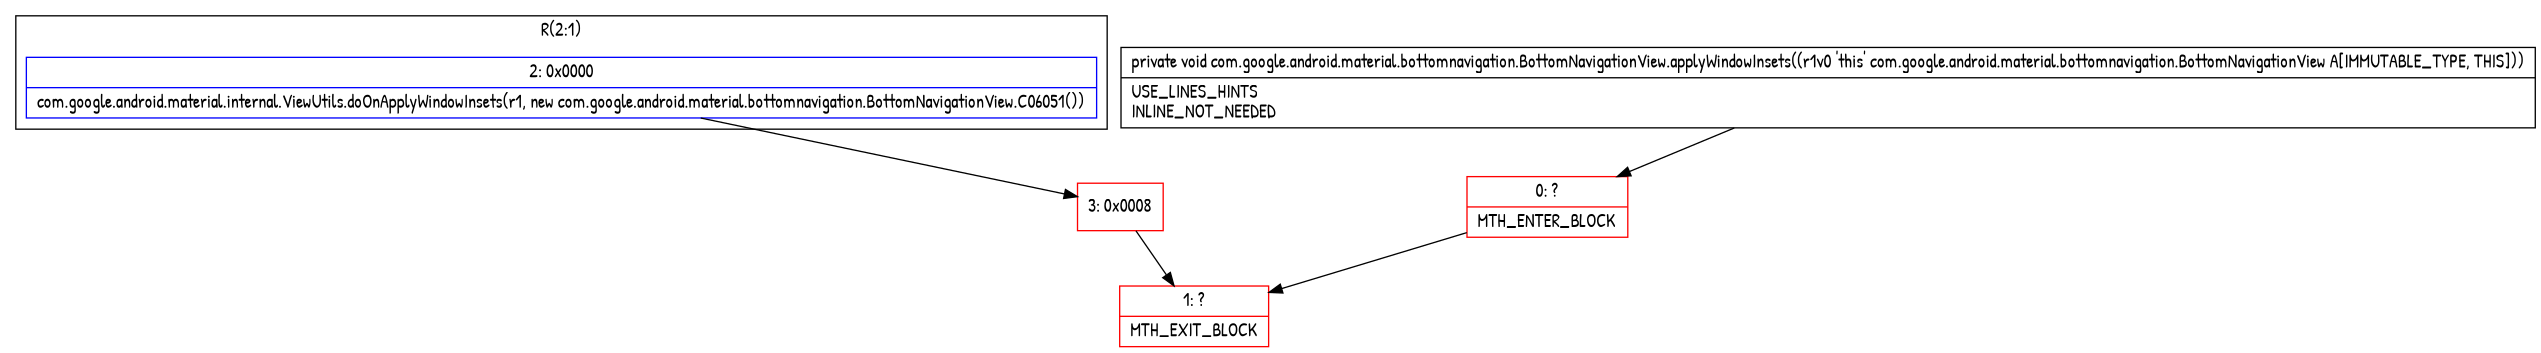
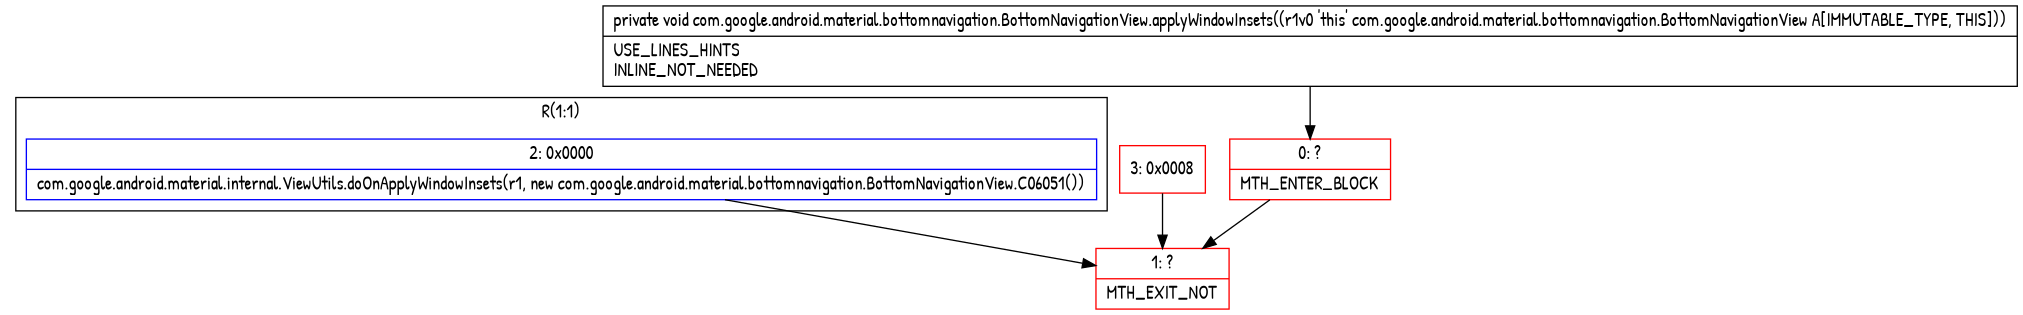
  digraph {
    fontname="Patrick Hand"
    node [color=red fontname="Patrick Hand" shape=record]
    edge [fontname="Patrick Hand"]
    n1 [color=blue label="{2\:\ 0x0000|com.google.android.material.internal.ViewUtils.doOnApplyWindowInsets(r1, new com.google.android.material.bottomnavigation.BottomNavigationView.C06051())\l}"]
    n2 [label="{3\:\ 0x0008}"]
-   n3 [label="{1\:\ ?|MTH_EXIT_BLOCK\l}"]
+   n3 [label="{1\:\ ?|MTH_EXIT_NOT\l}"]
    n4 [label="{0\:\ ?|MTH_ENTER_BLOCK\l}"]
    n5 [label="{private void com.google.android.material.bottomnavigation.BottomNavigationView.applyWindowInsets((r1v0 'this' com.google.android.material.bottomnavigation.BottomNavigationView A[IMMUTABLE_TYPE, THIS]))  | USE_LINES_HINTS\lINLINE_NOT_NEEDED\l}" color=""]
    subgraph cluster_1 {
-     label="R(2:1)"
+     label="R(1:1)"
      n1
    }
-   n1 -> n2
+   n1 -> n3
    n2 -> n3
    n4 -> n3
    n5 -> n4
  }
